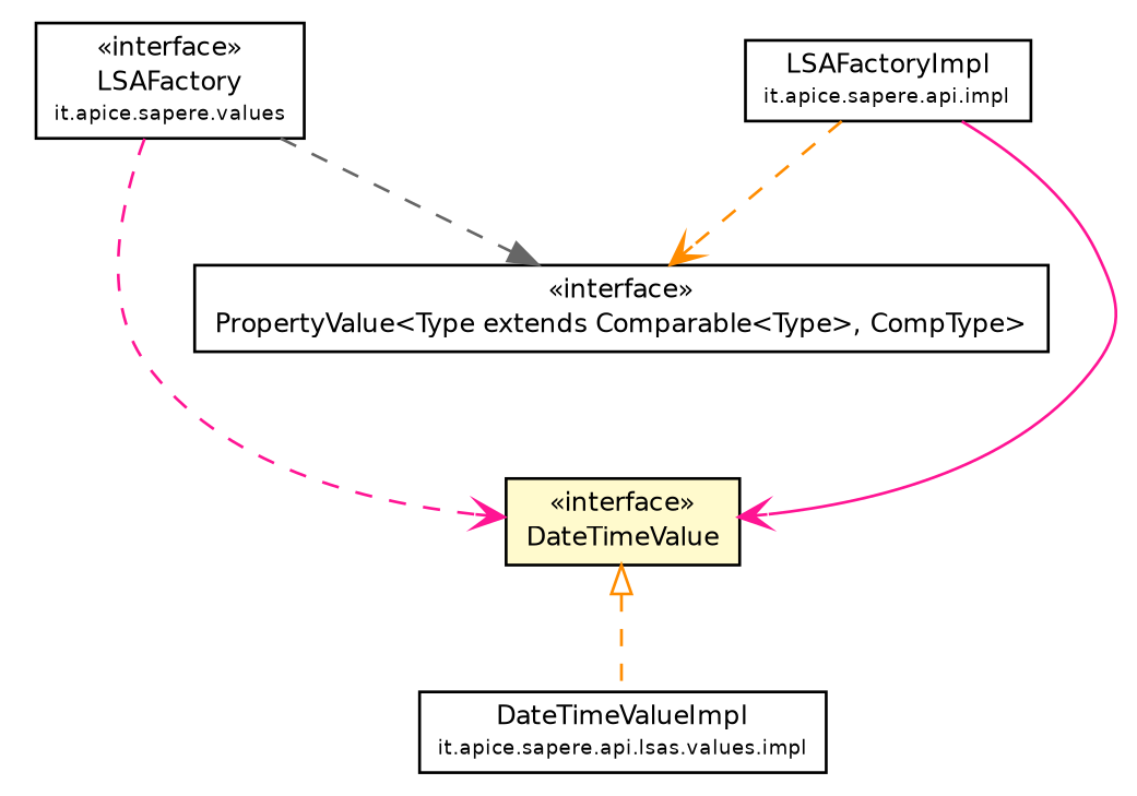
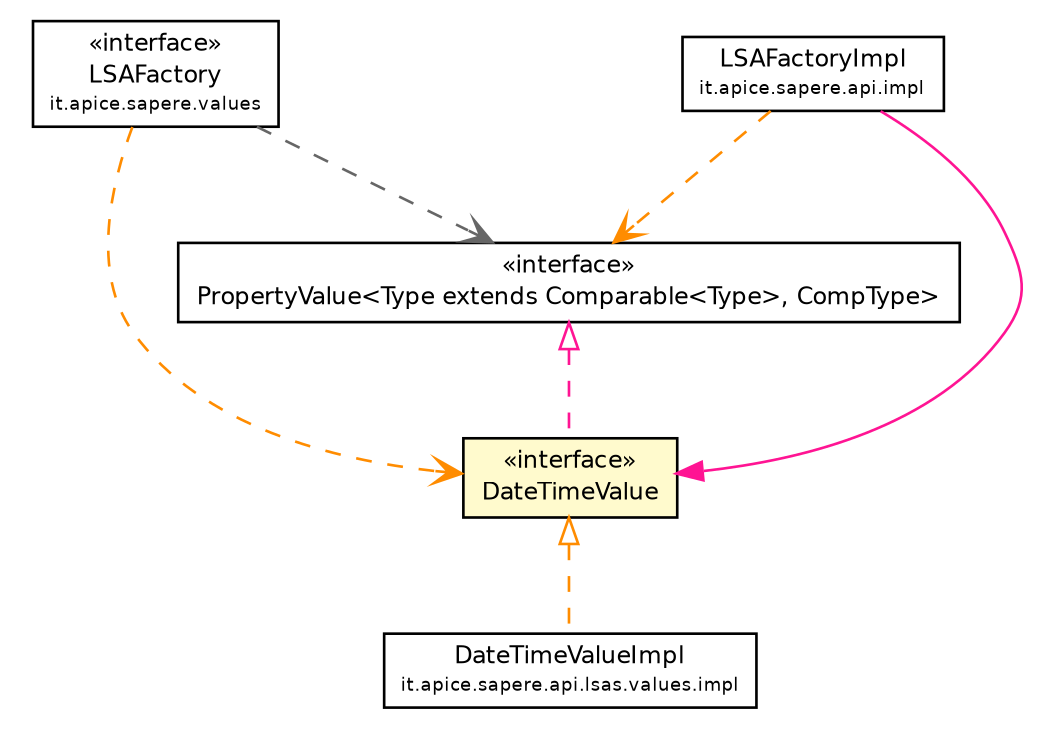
  digraph {
    node [fontcolor=black fontname=Helvetica fontsize=9.0 shape=plaintext]
    edge [arrowhead=open color=darkorange fontcolor=black fontname=Helvetica fontsize=10.0 headport=p labelfontname=Helvetica labelfontsize=10 style=dashed tailport=p]
    n1 [label=<<table border="0" cellborder="1" cellspacing="0" cellpadding="2" port="p" href="../../LSAFactory.html"> 		<tr><td><table border="0" cellspacing="0" cellpadding="1"> 			<tr><td> &laquo;interface&raquo; </td></tr> 			<tr><td> LSAFactory </td></tr> 			<tr><td><font point-size="7.0"> it.apice.sapere.values </font></td></tr> 		</table></td></tr> 		</table>>]
    n2 [label=<<table border="0" cellborder="1" cellspacing="0" cellpadding="2" port="p" href="./PropertyValue.html"> 		<tr><td><table border="0" cellspacing="0" cellpadding="1"> 			<tr><td> &laquo;interface&raquo; </td></tr> 			<tr><td> PropertyValue&lt;Type extends Comparable&lt;Type&gt;, CompType&gt; </td></tr> 		</table></td></tr> 		</table>>]
    n3 [label=<<table border="0" cellborder="1" cellspacing="0" cellpadding="2" port="p" bgcolor="lemonChiffon" href="./DateTimeValue.html"> 		<tr><td><table border="0" cellspacing="0" cellpadding="1"> 			<tr><td> &laquo;interface&raquo; </td></tr> 			<tr><td> DateTimeValue </td></tr> 		</table></td></tr> 		</table>>]
    n4 [label=<<table border="0" cellborder="1" cellspacing="0" cellpadding="2" port="p" href="./impl/DateTimeValueImpl.html"> 		<tr><td><table border="0" cellspacing="0" cellpadding="1"> 			<tr><td> DateTimeValueImpl </td></tr> 			<tr><td><font point-size="7.0"> it.apice.sapere.api.lsas.values.impl </font></td></tr> 		</table></td></tr> 		</table>>]
    n5 [label=<<table border="0" cellborder="1" cellspacing="0" cellpadding="2" port="p" href="../../impl/LSAFactoryImpl.html"> 		<tr><td><table border="0" cellspacing="0" cellpadding="1"> 			<tr><td> LSAFactoryImpl </td></tr> 			<tr><td><font point-size="7.0"> it.apice.sapere.api.impl </font></td></tr> 		</table></td></tr> 		</table>>]
-   n1 -> n2 [arrowhead=normal color=gray40]
-   n1 -> n3 [color=deeppink]
+   n1 -> n2 [color=gray40]
+   n1 -> n3
+   n2 -> n3 [arrowtail=empty color=deeppink dir=back fontsize=10 arrowhead="" fontcolor=""]
    n3 -> n4 [arrowtail=empty dir=back fontsize=10 arrowhead="" fontcolor=""]
    n5 -> n2
-   n5 -> n3 [color=deeppink style=solid]
+   n5 -> n3 [arrowhead=normal color=deeppink style=solid]
  }
